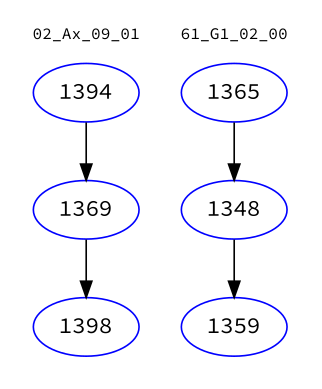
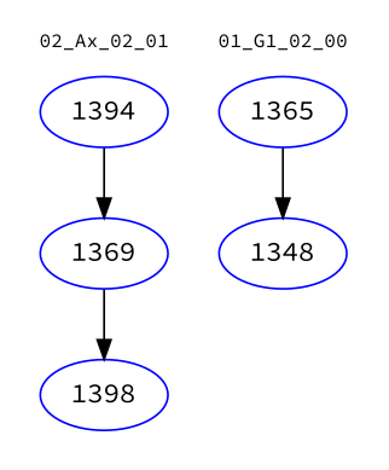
  digraph {
    fontname="Source Code Pro"
    node [color=blue fontname="Source Code Pro"]
    edge [color=black fontname="Source Code Pro"]
    n1 [label=1394]
    n2 [label=1369]
    n3 [label=1398]
    n4 [label=1348]
-   n5 [label=1359]
    n6 [label=1365]
    subgraph cluster_1 {
      color=white
      fontsize=10
-     label="02_Ax_09_01"
+     label="02_Ax_02_01"
      n1
      n2
      n3
    }
    subgraph cluster_2 {
      color=white
      fontsize=10
-     label="61_G1_02_00"
+     label="01_G1_02_00"
      n4
-     n5
      n6
    }
    n1 -> n2
    n2 -> n3
-   n4 -> n5
    n6 -> n4
  }
